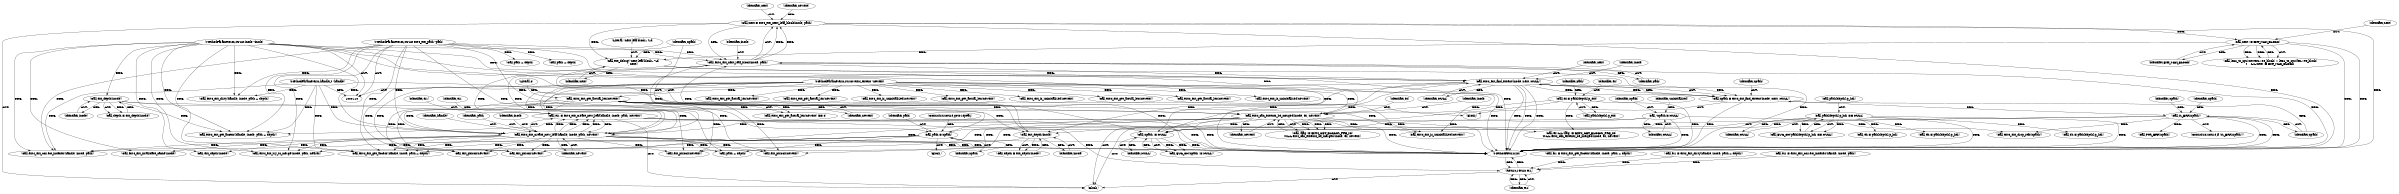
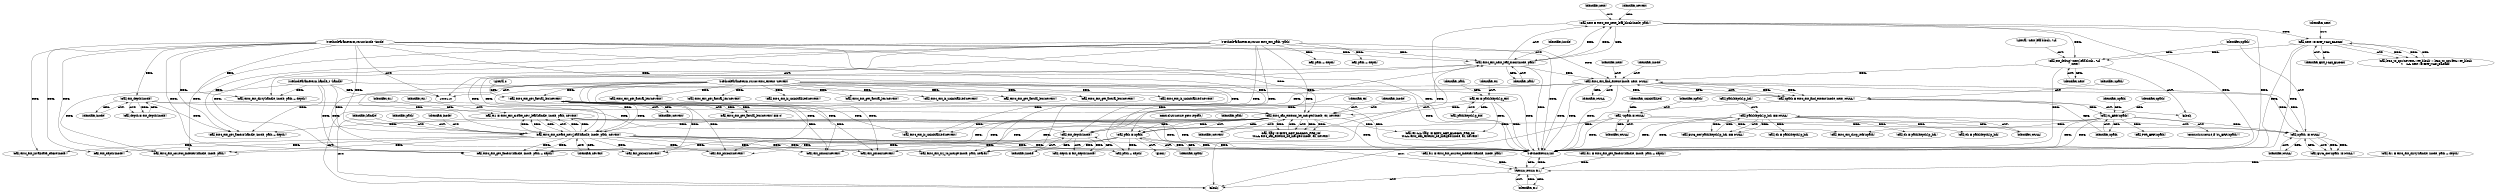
  digraph {
    n1 [label="(Call,err = ext4_ext_create_new_leaf(handle, inode, path, newext))"]
    n2 [label="(Call,ext4_ext_create_new_leaf(handle, inode, path, newext))"]
    n3 [label="(Return,return err;)"]
    n4 [label="(MethodReturn,int)"]
    n5 [label="(Block,)"]
    n6 [label="(Call,ext_pblock(newext))"]
    n7 [label="(Call,ext_pblock(newext))"]
    n8 [label="(Call,ext4_ext_try_to_merge(inode, path, nearex))"]
    n9 [label="(Call,path + depth)"]
    n10 [label="(Identifier,newext)"]
    n11 [label="(Call,ext_depth(inode))"]
    n12 [label="(Call,ext4_ext_correct_indexes(handle, inode, path))"]
    n13 [label="(Call,ext_pblock(newext))"]
    n14 [label="(Call,ext4_ext_invalidate_cache(inode))"]
    n15 [label="(Call,ext_pblock(newext))"]
    n16 [label="(Call,ext4_ext_get_access(handle, inode, path + depth))"]
    n17 [label="(Identifier,err)"]
    n18 [label="(MethodParameterIn,handle_t *handle)"]
    n19 [label="(Call,ext4_ext_get_access(handle, inode, path + depth))"]
    n20 [label="(Call,ext4_ext_dirty(handle, inode, path + depth))"]
    1000110
    n22 [label="(Call,ext4_ext_find_extent(inode, next, NULL))"]
    n23 [label="(Call,ext_depth(inode))"]
    n24 [label="(Call,npath = ext4_ext_find_extent(inode, next, NULL))"]
    n25 [label="(Call,npath != NULL)"]
    n26 [label="(Identifier,NULL)"]
    n27 [label="(Call,ext4_ext_next_leaf_block(inode, path))"]
    n28 [label="(Call,depth = ext_depth(inode))"]
    n29 [label="(Identifier,inode)"]
    n30 [label="(Call,IS_ERR(npath))"]
    n31 [label="(Block,)"]
    n32 [label="(Call,BUG_ON(npath != NULL))"]
    n33 [label="(Identifier,NULL)"]
    n34 [label="(Call,next = ext4_ext_next_leaf_block(inode, path))"]
    n35 [label="(Identifier,path)"]
    n36 [label="(Call,ext_debug(\"next leaf block - %d\n\", next))"]
    n37 [label="(Call,next != EXT_MAX_BLOCK)"]
    n38 [label="(Call,ext_depth(inode))"]
    n39 [label="(Call,ext4_can_extents_be_merged(inode, ex, newext))"]
    n40 [label="(Identifier,inode)"]
    n41 [label="(Call,depth = ext_depth(inode))"]
    n42 [label="(Identifier,newext)"]
    n43 [label="(Call,ext4_ext_is_uninitialized(newext))"]
    n44 [label="(Call,ex && (flag != EXT4_GET_BLOCKS_PRE_IO)\n \t\t&& ext4_can_extents_be_merged(inode, ex, newext))"]
    n45 [label="(Call,(flag != EXT4_GET_BLOCKS_PRE_IO)\n \t\t&& ext4_can_extents_be_merged(inode, ex, newext))"]
    n46 [label="(MethodParameterIn,struct inode *inode)"]
    n47 [label="(Call,ex = path[depth].p_ext)"]
    n48 [label="(Call,path[depth].p_ext)"]
    n49 [label="(Call,ext4_ext_get_actual_len(newext))"]
    n50 [label="(Call,ext4_ext_get_actual_len(newext) == 0)"]
    n51 [label="(Identifier,newext)"]
    n52 [label="(MethodParameterIn,struct ext4_extent *newext)"]
    n53 [label="(Call,ext4_ext_get_actual_len(newext))"]
    n54 [label="(Call,ext4_ext_get_actual_len(newext))"]
    n55 [label="(Call,ext4_ext_is_uninitialized(newext))"]
    n56 [label="(Call,ext4_ext_get_actual_len(newext))"]
    n57 [label="(Call,ext4_ext_is_uninitialized(newext))"]
    n58 [label="(Call,ext4_ext_get_actual_len(newext))"]
    n59 [label="(Call,ext4_ext_get_actual_len(newext))"]
    n60 [label="(Call,ext4_ext_is_uninitialized(newext))"]
    n61 [label="(Call,path = npath)"]
    n62 [label="(Identifier,npath)"]
    n63 [label="(Block,)"]
    n64 [label="(Identifier,npath)"]
    n65 [label="(Call,ext4_ext_drop_refs(npath))"]
    n66 [label="(Call,PTR_ERR(npath))"]
    n67 [label="(ControlStructure,if (IS_ERR(npath)))"]
    n68 [label="(MethodParameterIn,struct ext4_ext_path *path)"]
    n69 [label="(Call,path + depth)"]
    n70 [label="(Call,path + depth)"]
    n71 [label="(Identifier,next)"]
    n72 [label="(Call,le32_to_cpu(newext->ee_block) > le32_to_cpu(fex->ee_block)\n\t    && next != EXT_MAX_BLOCK)"]
    n73 [label="(Identifier,EXT_MAX_BLOCK)"]
    n74 [label="(Call,*npath = NULL)"]
    n75 [label="(Identifier,NULL)"]
    n76 [label="(Call,path[depth].p_hdr == NULL)"]
    n77 [label="(Call,eh = path[depth].p_hdr)"]
    n78 [label="(Identifier,NULL)"]
    n79 [label="(Call,BUG_ON(path[depth].p_hdr == NULL))"]
    n80 [label="(Call,eh = path[depth].p_hdr)"]
    n81 [label="(Call,eh = path[depth].p_hdr)"]
    n82 [label="(Identifier,ex)"]
    n83 [label="(Call,err = ext4_ext_dirty(handle, inode, path + depth))"]
    n84 [label="(Identifier,npath)"]
    n85 [label="(Identifier,next)"]
    n86 [label="(Identifier,handle)"]
    n87 [label="(Identifier,inode)"]
    n88 [label="(Identifier,npath)"]
    n89 [label="(Identifier,err)"]
    n90 [label="(Identifier,next)"]
    n91 [label="(Identifier,ex)"]
    n92 [label="(Identifier,uninitialized)"]
    n93 [label="(Identifier,npath)"]
    n94 [label="(Identifier,path)"]
    n95 [label="(Call,err = ext4_ext_correct_indexes(handle, inode, path))"]
    n96 [label="(Literal,0)"]
    n97 [label="(ControlStructure,goto repeat;)"]
    n98 [label="(Identifier,path)"]
    n99 [label="(Identifier,inode)"]
    n100 [label="(Call,err = ext4_ext_get_access(handle, inode, path + depth))"]
    n101 [label="(Identifier,path)"]
    n102 [label="(Call,path[depth].p_hdr)"]
    n103 [label="(Literal,\"next leaf block - %d\n\")"]
    n104 [label="(Identifier,err)"]
    n105 [label="(Identifier,inode)"]
    n106 [label="(Identifier,npath)"]
    n107 [label="(Identifier,inode)"]
    n108 [label="(Identifier,npath)"]
    n109 [label="(Identifier,next)"]
    n110 [label="(Identifier,newext)"]
    n1 -> n2 [label="CFG: "]
    n1 -> n3 [label="DDG: "]
    n1 -> n4 [label="DDG: "]
    n1 -> n4 [label="DDG: "]
    n1 -> n5 [label="AST: "]
    n2 -> n1 [label="AST: "]
    n2 -> n1 [label="DDG: "]
    n2 -> n1 [label="DDG: "]
    n2 -> n1 [label="DDG: "]
    n2 -> n1 [label="DDG: "]
    n2 -> n4 [label="DDG: "]
    n2 -> n4 [label="DDG: "]
    n2 -> n4 [label="DDG: "]
    n2 -> n6 [label="DDG: "]
    n2 -> n7 [label="DDG: "]
    n2 -> n8 [label="DDG: "]
    n2 -> n9 [label="DDG: "]
    n2 -> n10 [label="CFG: "]
    n2 -> n11 [label="DDG: "]
    n2 -> n12 [label="DDG: "]
    n2 -> n13 [label="DDG: "]
    n2 -> n14 [label="DDG: "]
    n2 -> n15 [label="DDG: "]
    n2 -> n16 [label="DDG: "]
    n2 -> n16 [label="DDG: "]
    n3 -> n4 [label="DDG: "]
    n3 -> n5 [label="AST: "]
    n3 -> n17 [label="CFG: "]
    n4 -> n3 [label="CFG: "]
    n10 -> n2 [label="AST: "]
    n17 -> n3 [label="AST: "]
    n17 -> n3 [label="DDG: "]
    n18 -> n2 [label="DDG: "]
    n18 -> n4 [label="DDG: "]
    n18 -> n12 [label="DDG: "]
    n18 -> n16 [label="DDG: "]
    n18 -> n19 [label="DDG: "]
    n18 -> n20 [label="DDG: "]
    n18 -> 1000110 [label="CFG: "]
    n22 -> n2 [label="DDG: "]
    n22 -> n4 [label="DDG: "]
    n22 -> n4 [label="DDG: "]
    n22 -> n4 [label="DDG: "]
    n22 -> n23 [label="DDG: "]
    n22 -> n24 [label="AST: "]
    n22 -> n24 [label="DDG: "]
    n22 -> n24 [label="DDG: "]
    n22 -> n24 [label="DDG: "]
    n22 -> n25 [label="DDG: "]
    n22 -> n26 [label="CFG: "]
    n23 -> n16 [label="DDG: "]
    n23 -> n27 [label="DDG: "]
    n23 -> n28 [label="AST: "]
    n23 -> n28 [label="DDG: "]
    n23 -> n29 [label="CFG: "]
    n24 -> n4 [label="DDG: "]
    n24 -> n22 [label="CFG: "]
    n24 -> n30 [label="DDG: "]
    n24 -> n31 [label="AST: "]
    n25 -> n22 [label="DDG: "]
    n25 -> n32 [label="AST: "]
    n25 -> n32 [label="DDG: "]
    n25 -> n32 [label="DDG: "]
    n25 -> n33 [label="CFG: "]
    n26 -> n22 [label="AST: "]
    n27 -> n2 [label="DDG: "]
    n27 -> n2 [label="DDG: "]
    n27 -> n4 [label="DDG: "]
    n27 -> n22 [label="DDG: "]
    n27 -> n34 [label="AST: "]
    n27 -> n34 [label="DDG: "]
    n27 -> n34 [label="DDG: "]
    n27 -> n35 [label="CFG: "]
    n28 -> n23 [label="CFG: "]
    n29 -> n23 [label="AST: "]
    n30 -> n4 [label="DDG: "]
    n30 -> n4 [label="DDG: "]
    n30 -> n25 [label="DDG: "]
    n30 -> n61 [label="DDG: "]
    n30 -> n64 [label="CFG: "]
    n30 -> n65 [label="DDG: "]
    n30 -> n66 [label="DDG: "]
    n30 -> n67 [label="AST: "]
    n32 -> n25 [label="CFG: "]
    n33 -> n25 [label="AST: "]
    n34 -> n4 [label="DDG: "]
    n34 -> n4 [label="DDG: "]
    n34 -> n5 [label="AST: "]
    n34 -> n27 [label="CFG: "]
    n34 -> n36 [label="DDG: "]
    n34 -> n37 [label="DDG: "]
    n35 -> n27 [label="AST: "]
    n36 -> n4 [label="DDG: "]
    n36 -> n22 [label="DDG: "]
    n36 -> n31 [label="AST: "]
    n36 -> n71 [label="CFG: "]
    n37 -> n4 [label="DDG: "]
    n37 -> n4 [label="DDG: "]
    n37 -> n36 [label="DDG: "]
    n37 -> n72 [label="AST: "]
    n37 -> n72 [label="DDG: "]
    n37 -> n72 [label="DDG: "]
    n37 -> n73 [label="CFG: "]
    n38 -> n19 [label="DDG: "]
    n38 -> n23 [label="DDG: "]
    n38 -> n39 [label="DDG: "]
    n38 -> n40 [label="CFG: "]
    n38 -> n41 [label="AST: "]
    n38 -> n41 [label="DDG: "]
    n39 -> n2 [label="DDG: "]
    n39 -> n4 [label="DDG: "]
    n39 -> n6 [label="DDG: "]
    n39 -> n7 [label="DDG: "]
    n39 -> n13 [label="DDG: "]
    n39 -> n15 [label="DDG: "]
    n39 -> n19 [label="DDG: "]
    n39 -> n23 [label="DDG: "]
    n39 -> n42 [label="CFG: "]
    n39 -> n43 [label="DDG: "]
    n39 -> n44 [label="DDG: "]
    n39 -> n45 [label="AST: "]
    n39 -> n45 [label="DDG: "]
    n39 -> n45 [label="DDG: "]
    n39 -> n45 [label="DDG: "]
    n40 -> n38 [label="AST: "]
    n41 -> n38 [label="CFG: "]
    n42 -> n39 [label="AST: "]
    n45 -> n39 [label="CFG: "]
    n46 -> n2 [label="DDG: "]
    n46 -> n4 [label="DDG: "]
    n46 -> n8 [label="DDG: "]
    n46 -> n11 [label="DDG: "]
    n46 -> n12 [label="DDG: "]
    n46 -> n14 [label="DDG: "]
    n46 -> n16 [label="DDG: "]
    n46 -> n19 [label="DDG: "]
    n46 -> n20 [label="DDG: "]
    n46 -> 1000110 [label="AST: "]
    n46 -> n22 [label="DDG: "]
    n46 -> n23 [label="DDG: "]
    n46 -> n27 [label="DDG: "]
    n46 -> n38 [label="DDG: "]
    n46 -> n39 [label="DDG: "]
    n47 -> n4 [label="DDG: "]
    n47 -> n5 [label="AST: "]
    n47 -> n39 [label="DDG: "]
    n47 -> n44 [label="DDG: "]
    n47 -> n48 [label="CFG: "]
    n48 -> n47 [label="AST: "]
    n49 -> n2 [label="DDG: "]
    n49 -> n4 [label="DDG: "]
    n49 -> n6 [label="DDG: "]
    n49 -> n7 [label="DDG: "]
    n49 -> n13 [label="DDG: "]
    n49 -> n15 [label="DDG: "]
    n49 -> n39 [label="DDG: "]
    n49 -> n43 [label="DDG: "]
    n49 -> n50 [label="AST: "]
    n49 -> n50 [label="DDG: "]
    n49 -> n51 [label="CFG: "]
    n51 -> n49 [label="AST: "]
    n52 -> n2 [label="DDG: "]
    n52 -> n4 [label="DDG: "]
    n52 -> n6 [label="DDG: "]
    n52 -> n7 [label="DDG: "]
    n52 -> n13 [label="DDG: "]
    n52 -> n15 [label="DDG: "]
    n52 -> 1000110 [label="AST: "]
    n52 -> n39 [label="DDG: "]
    n52 -> n43 [label="DDG: "]
    n52 -> n49 [label="DDG: "]
    n52 -> n53 [label="DDG: "]
    n52 -> n54 [label="DDG: "]
    n52 -> n55 [label="DDG: "]
    n52 -> n56 [label="DDG: "]
    n52 -> n57 [label="DDG: "]
    n52 -> n58 [label="DDG: "]
    n52 -> n59 [label="DDG: "]
    n52 -> n60 [label="DDG: "]
    n61 -> n4 [label="DDG: "]
    n61 -> n8 [label="DDG: "]
    n61 -> n9 [label="DDG: "]
    n61 -> n12 [label="DDG: "]
    n61 -> n16 [label="DDG: "]
    n61 -> n27 [label="DDG: "]
    n61 -> n62 [label="CFG: "]
    n61 -> n63 [label="AST: "]
    n62 -> n61 [label="AST: "]
    n64 -> n24 [label="CFG: "]
    n64 -> n30 [label="AST: "]
-   n68 -> n2 [label="DDG: "]
    n68 -> n4 [label="DDG: "]
    n68 -> n8 [label="DDG: "]
    n68 -> n9 [label="DDG: "]
    n68 -> n12 [label="DDG: "]
    n68 -> n16 [label="DDG: "]
    n68 -> n19 [label="DDG: "]
    n68 -> n20 [label="DDG: "]
    n68 -> 1000110 [label="AST: "]
    n68 -> n27 [label="DDG: "]
    n68 -> n61 [label="DDG: "]
    n68 -> n69 [label="DDG: "]
    n68 -> n70 [label="DDG: "]
    n71 -> n36 [label="AST: "]
    n72 -> n37 [label="CFG: "]
    n73 -> n37 [label="AST: "]
    n74 -> n4 [label="DDG: "]
    n74 -> n5 [label="AST: "]
    n74 -> n25 [label="DDG: "]
    n74 -> n65 [label="DDG: "]
    n74 -> n75 [label="CFG: "]
    n75 -> n74 [label="AST: "]
    n76 -> n4 [label="DDG: "]
    n76 -> n4 [label="DDG: "]
    n76 -> n25 [label="AST: "]
    n76 -> n77 [label="DDG: "]
    n76 -> n78 [label="CFG: "]
    n76 -> n79 [label="AST: "]
    n76 -> n79 [label="DDG: "]
    n76 -> n79 [label="DDG: "]
    n76 -> n80 [label="DDG: "]
    n76 -> n81 [label="DDG: "]
    n78 -> n76 [label="AST: "]
    n79 -> n76 [label="CFG: "]
    n82 -> n39 [label="AST: "]
    n83 -> n3 [label="DDG: "]
    n84 -> n30 [label="CFG: "]
    n85 -> n37 [label="AST: "]
    n86 -> n2 [label="AST: "]
    n87 -> n39 [label="AST: "]
    n88 -> n74 [label="AST: "]
    n89 -> n1 [label="CFG: "]
    n90 -> n34 [label="AST: "]
    n91 -> n47 [label="AST: "]
    n92 -> n74 [label="CFG: "]
    n93 -> n30 [label="CFG: "]
    n94 -> n61 [label="AST: "]
    n95 -> n3 [label="DDG: "]
    n96 -> n49 [label="CFG: "]
    n97 -> n61 [label="CFG: "]
    n98 -> n2 [label="AST: "]
    n99 -> n27 [label="AST: "]
    n100 -> n3 [label="DDG: "]
    n101 -> n47 [label="CFG: "]
    n102 -> n76 [label="AST: "]
    n103 -> n36 [label="AST: "]
    n104 -> n1 [label="AST: "]
    n105 -> n2 [label="AST: "]
    n106 -> n25 [label="AST: "]
    n106 -> n36 [label="CFG: "]
    n107 -> n22 [label="AST: "]
    n108 -> n24 [label="AST: "]
    n109 -> n22 [label="AST: "]
    n110 -> n34 [label="CFG: "]
  }
